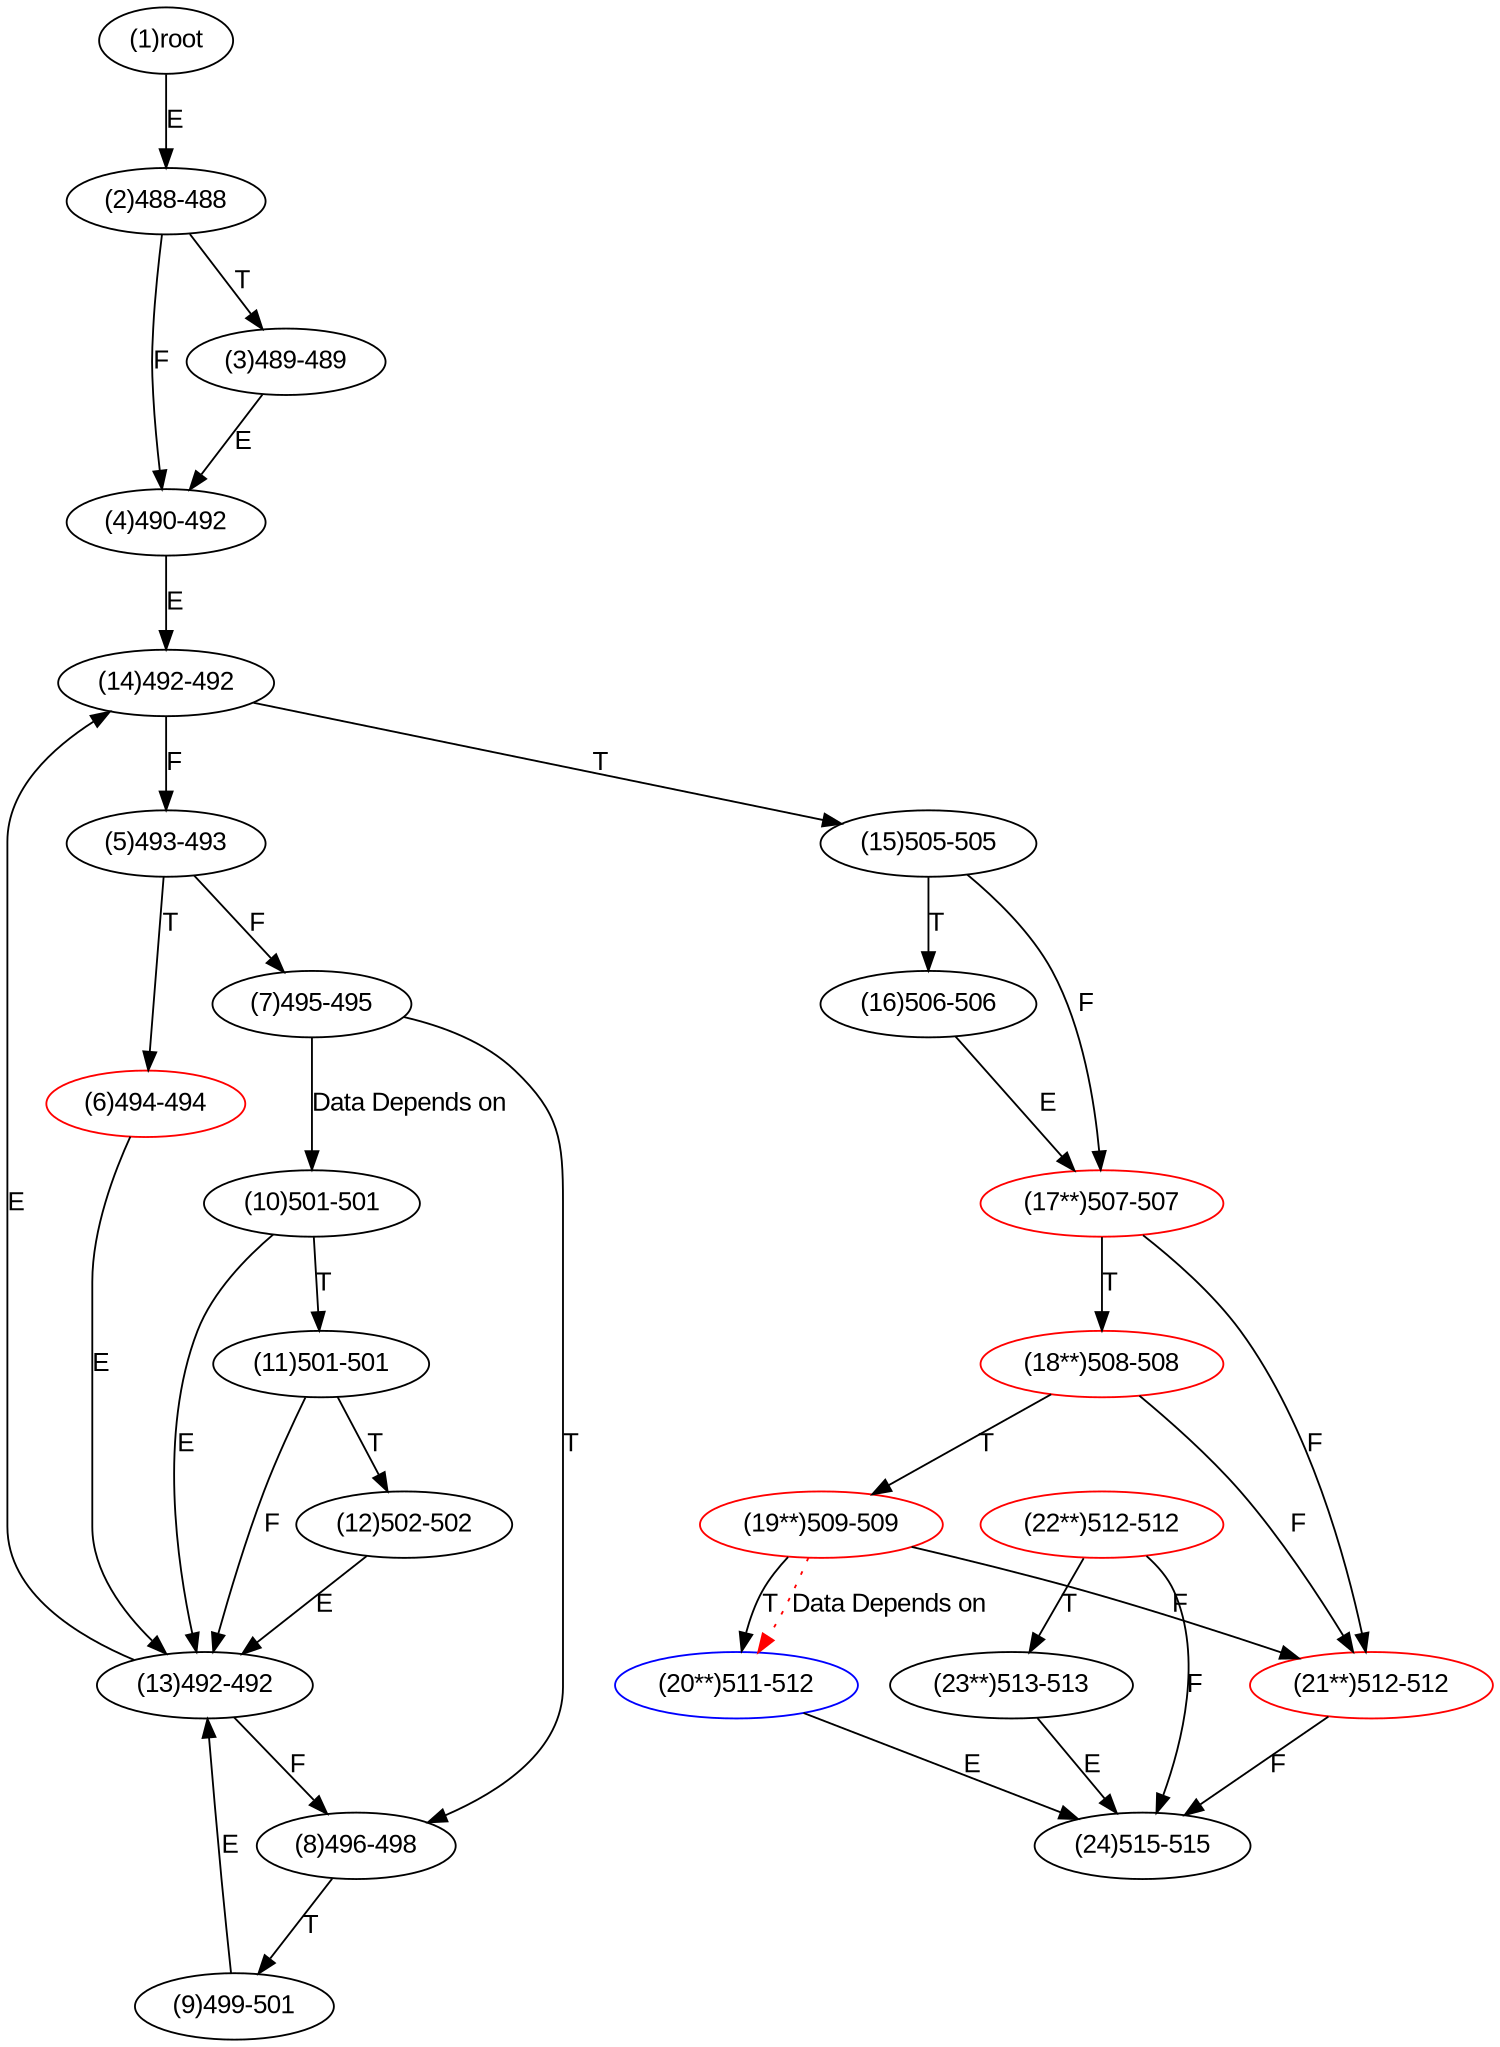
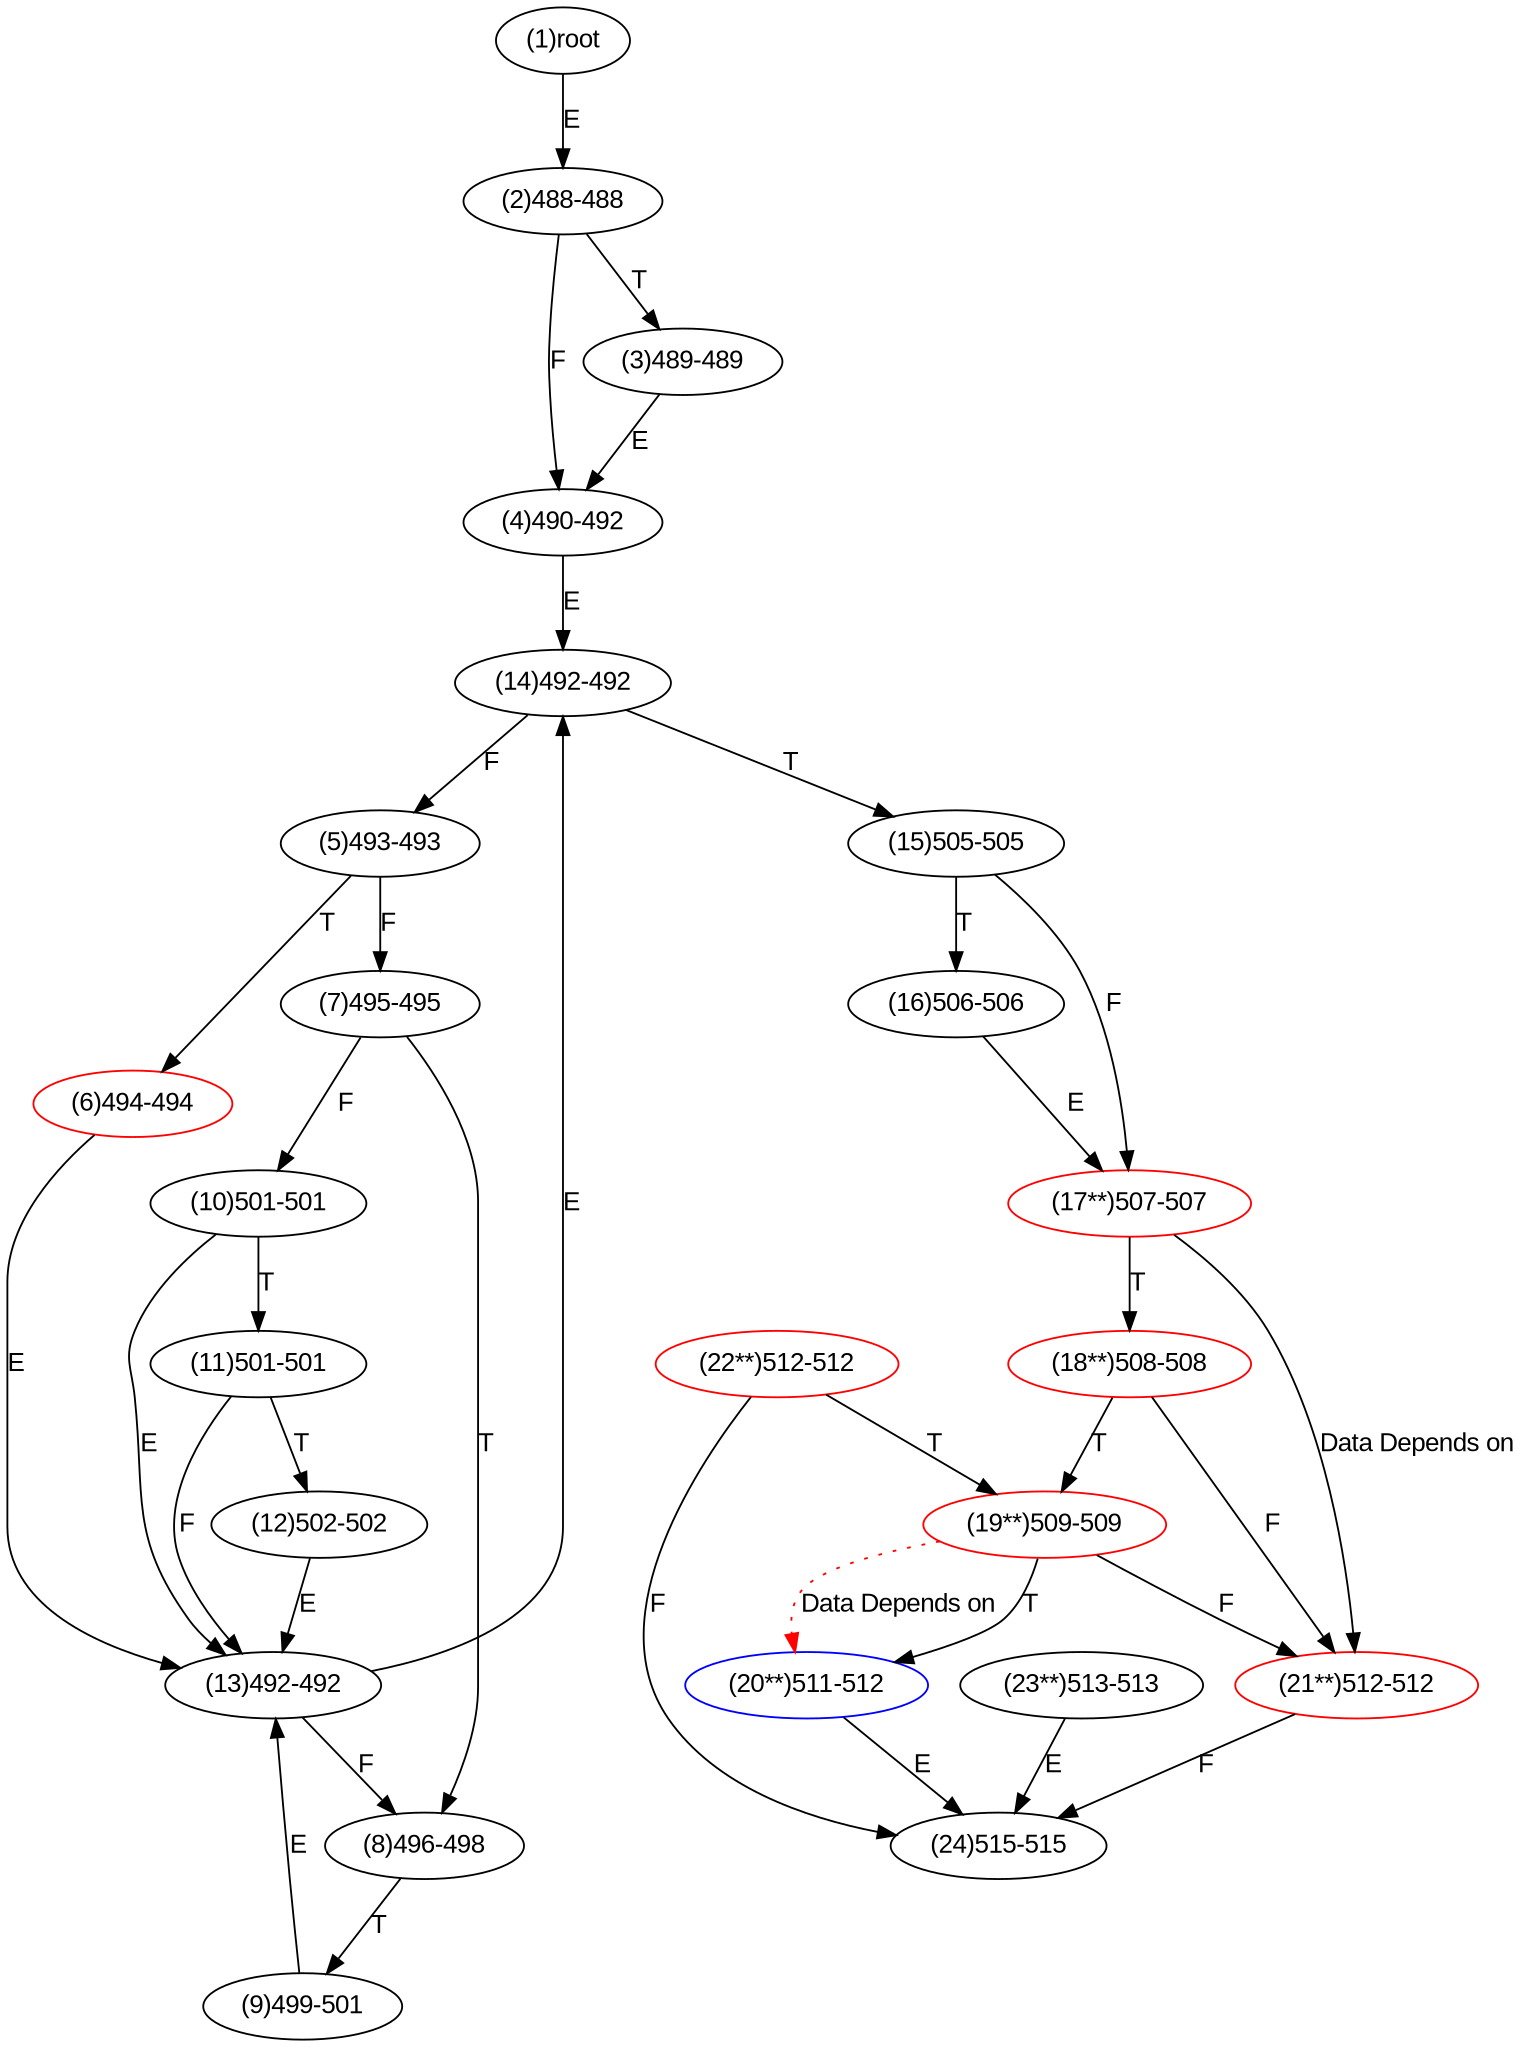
  digraph {
    fontname="Liberation Sans"
    node [fontname="Liberation Sans"]
    edge [fontname="Liberation Sans"]
    n1 [label="(1)root"]
    n2 [label="(2)488-488"]
    n3 [label="(3)489-489"]
    n4 [label="(4)490-492"]
    n5 [label="(14)492-492"]
    n6 [label="(5)493-493"]
    n7 [label="(15)505-505"]
    n8 [color=red label="(6)494-494"]
    n9 [label="(7)495-495"]
    n10 [label="(13)492-492"]
    n11 [label="(8)496-498"]
    n12 [label="(10)501-501"]
    n13 [label="(9)499-501"]
    n14 [label="(11)501-501"]
    n15 [label="(12)502-502"]
    n16 [color=red label="(17**)507-507"]
    n17 [label="(16)506-506"]
    n18 [color=red label="(18**)508-508"]
    n19 [color=red label="(21**)512-512"]
    n20 [color=red label="(19**)509-509"]
    n21 [label="(24)515-515"]
    n22 [color=blue label="(20**)511-512"]
    n23 [color=red label="(22**)512-512"]
    n24 [label="(23**)513-513"]
    n1 -> n2 [label=E]
    n2 -> n3 [label=T]
    n2 -> n4 [label=F]
    n3 -> n4 [label=E]
    n4 -> n5 [label=E]
    n5 -> n6 [label=F]
    n5 -> n7 [label=T]
    n6 -> n8 [label=T]
    n6 -> n9 [label=F]
    n7 -> n16 [label=F]
    n7 -> n17 [label=T]
    n8 -> n10 [label=E]
    n9 -> n11 [label=T]
-   n9 -> n12 [label="Data Depends on"]
+   n9 -> n12 [label=F]
    n10 -> n5 [label=E]
    n10 -> n11 [label=F]
    n11 -> n13 [label=T]
    n12 -> n10 [label=E]
    n12 -> n14 [label=T]
    n13 -> n10 [label=E]
    n14 -> n10 [label=F]
    n14 -> n15 [label=T]
    n15 -> n10 [label=E]
    n16 -> n18 [label=T]
-   n16 -> n19 [label=F]
+   n16 -> n19 [label="Data Depends on"]
    n17 -> n16 [label=E]
    n18 -> n19 [label=F]
    n18 -> n20 [label=T]
    n19 -> n21 [label=F]
    n20 -> n19 [label=F]
    n20 -> n22 [label=T]
    n20 -> n22 [color=red label="Data Depends on" style=dotted]
    n22 -> n21 [label=E]
    n23 -> n21 [label=F]
-   n23 -> n24 [label=T]
+   n23 -> n20 [label=T]
    n24 -> n21 [label=E]
  }
